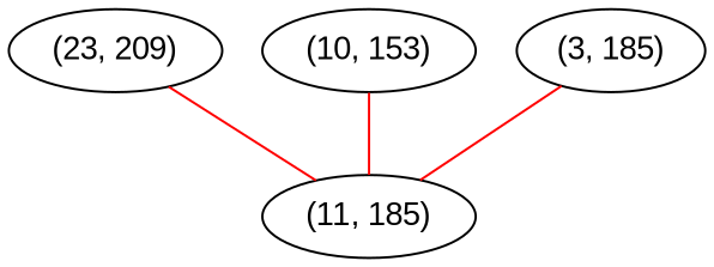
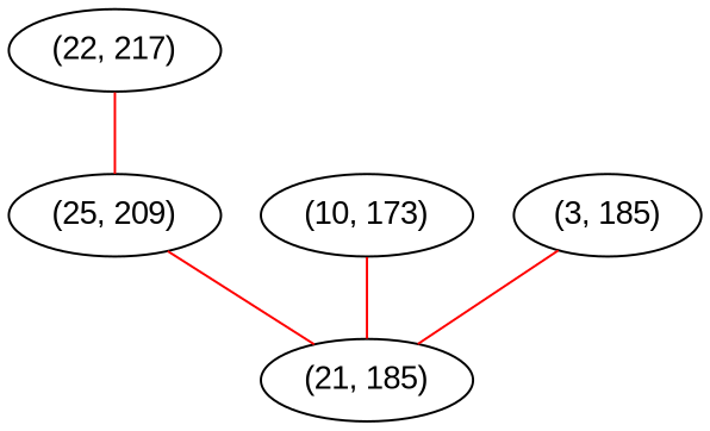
  graph {
    fontname="Liberation Sans"
    node [fontname="Liberation Sans"]
    edge [color=red fontname="Liberation Sans" weight=1]
-   "(23, 209)"
-   "(11, 185)"
-   "(10, 173)" [label="(10, 153)"]
+   "(22, 217)"
+   "(23, 209)" [label="(25, 209)"]
+   "(11, 185)" [label="(21, 185)"]
+   "(10, 173)"
    n5 [label="(3, 185)"]
+   "(22, 217)" -- "(23, 209)"
    "(23, 209)" -- "(11, 185)"
    "(10, 173)" -- "(11, 185)"
    n5 -- "(11, 185)"
  }
